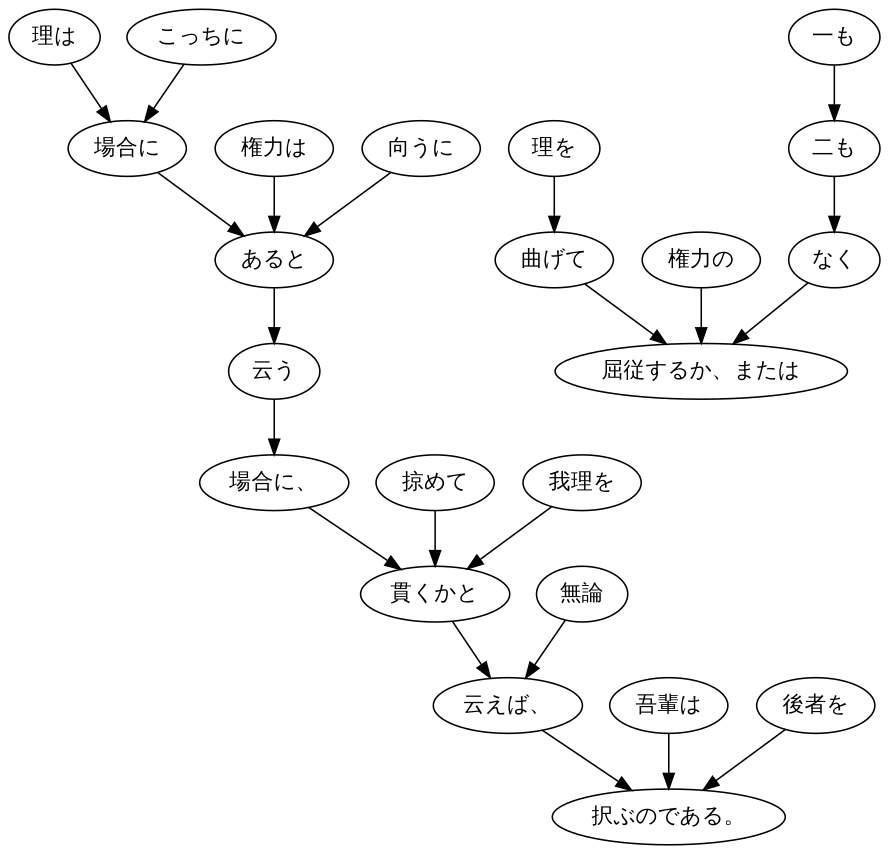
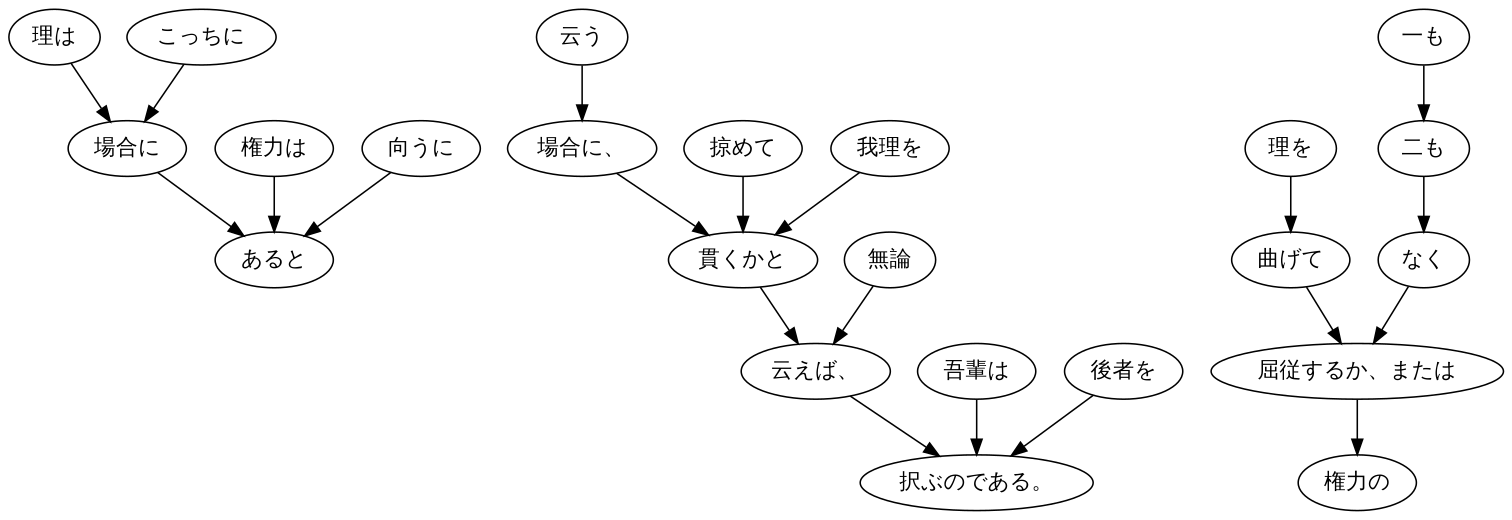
  digraph {
    fontname="Open Sans"
    node [fontname="Open Sans"]
    edge [fontname="Open Sans"]
    n1 [label="理は"]
    n2 [label="場合に"]
    n3 [label="あると"]
    n4 [label="こっちに"]
    n5 [label="云う"]
    n6 [label="権力は"]
    n7 [label="向うに"]
    n8 [label="場合に、"]
    n9 [label="貫くかと"]
    n10 [label="云えば、"]
    n11 [label="理を"]
    n12 [label="曲げて"]
    n13 [label="屈従するか、または"]
    n14 [label="権力の"]
    n15 [label="一も"]
    n16 [label="二も"]
    n17 [label="なく"]
    n18 [label="掠めて"]
    n19 [label="我理を"]
    n20 [label="択ぶのである。"]
    n21 [label="吾輩は"]
    n22 [label="無論"]
    n23 [label="後者を"]
    n1 -> n2
    n2 -> n3
-   n3 -> n5
    n4 -> n2
    n5 -> n8
    n6 -> n3
    n7 -> n3
    n8 -> n9
    n9 -> n10
    n10 -> n20
    n11 -> n12
    n12 -> n13
-   n14 -> n13
+   n13 -> n14
    n15 -> n16
    n16 -> n17
    n17 -> n13
    n18 -> n9
    n19 -> n9
    n21 -> n20
    n22 -> n10
    n23 -> n20
  }
